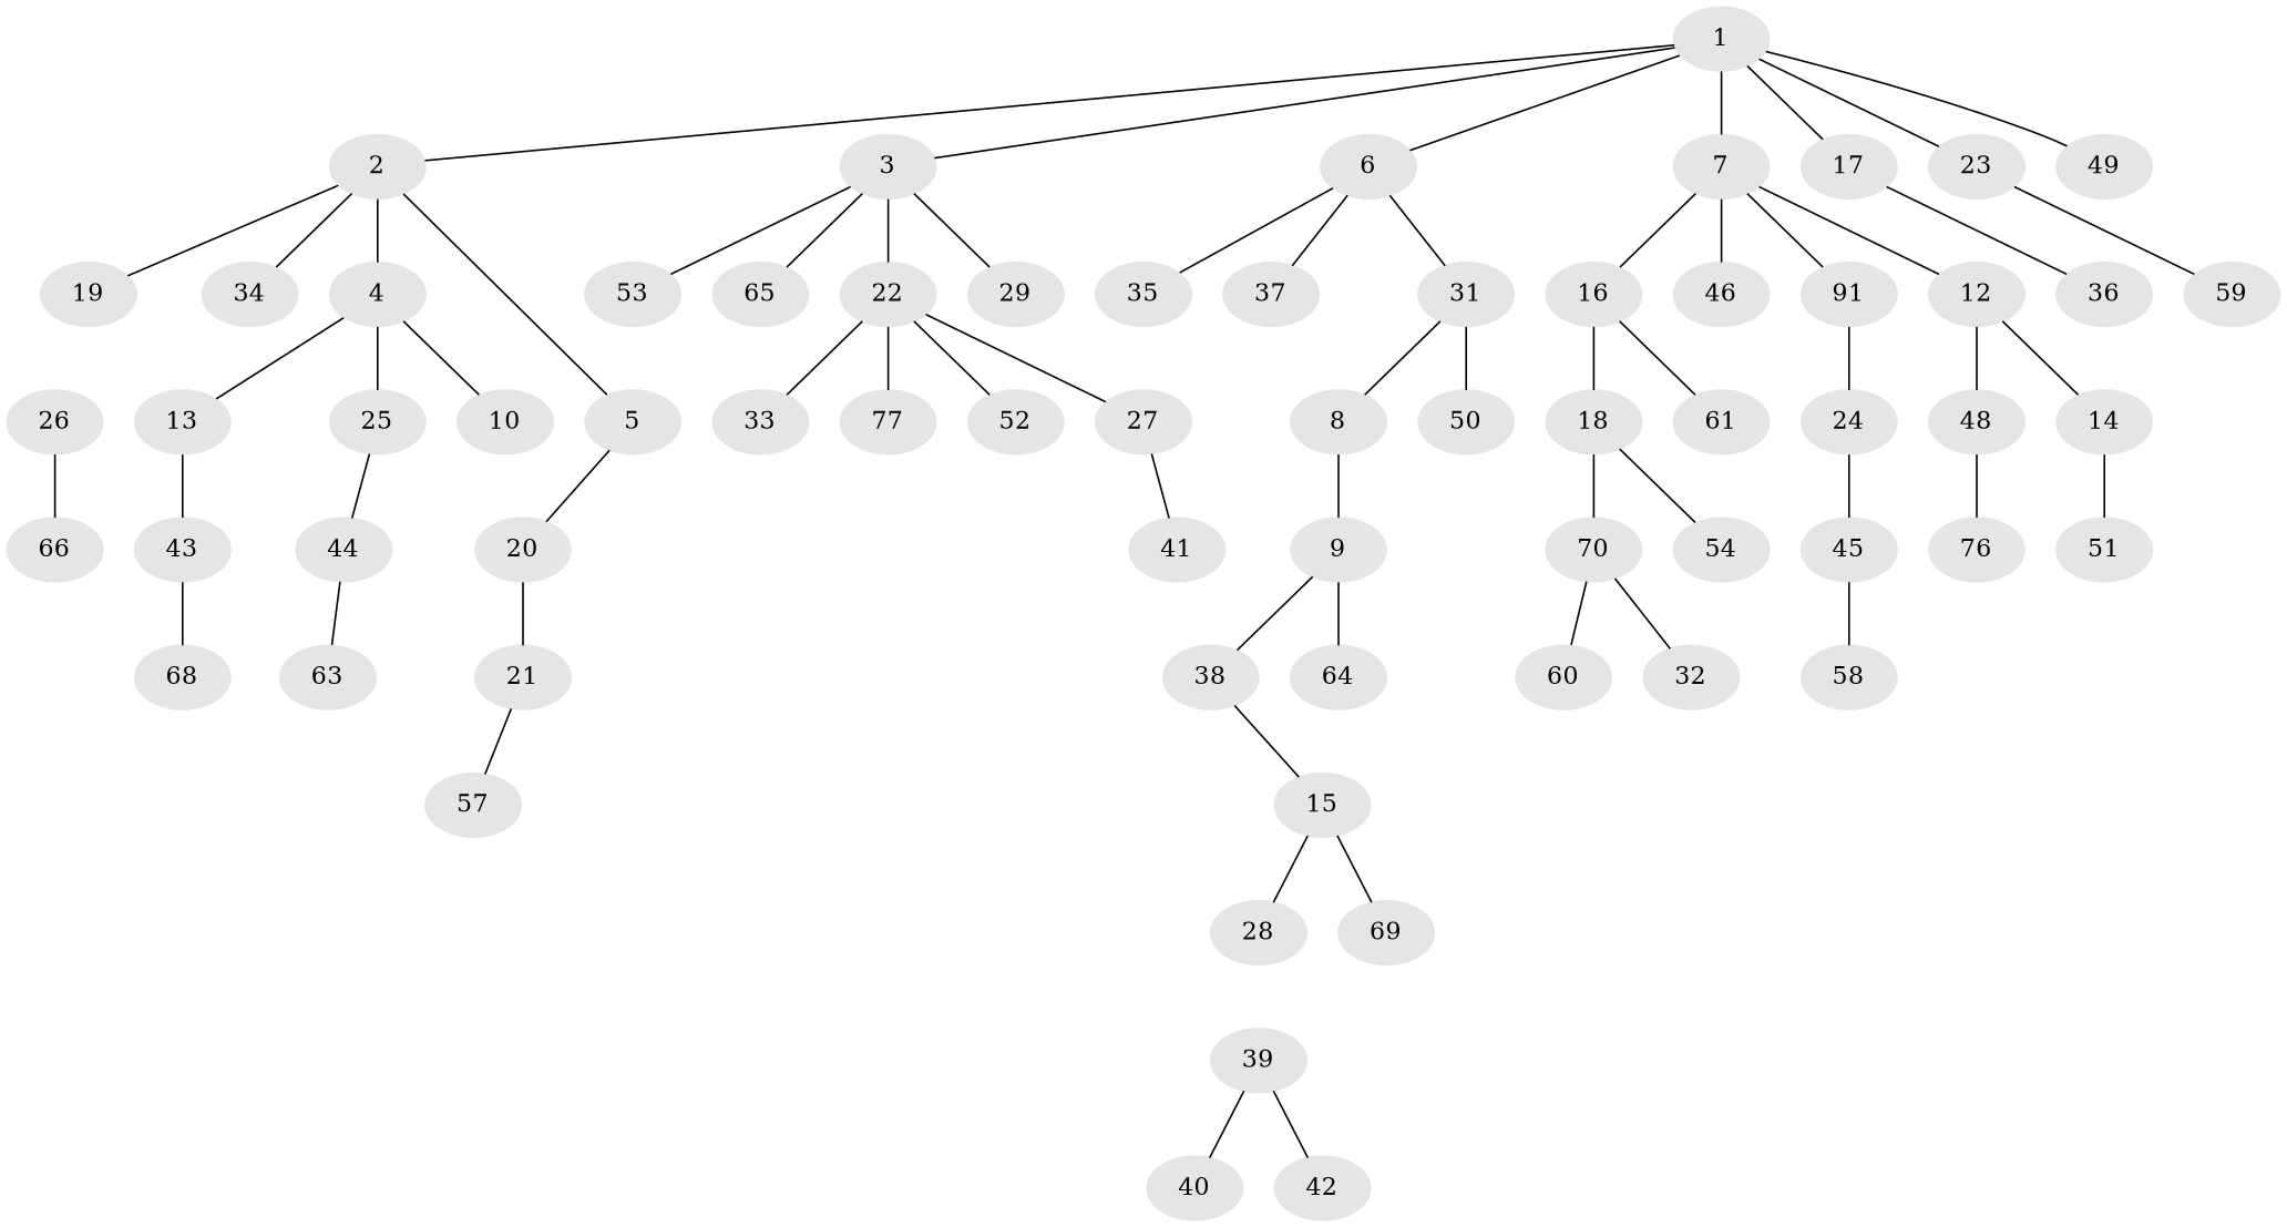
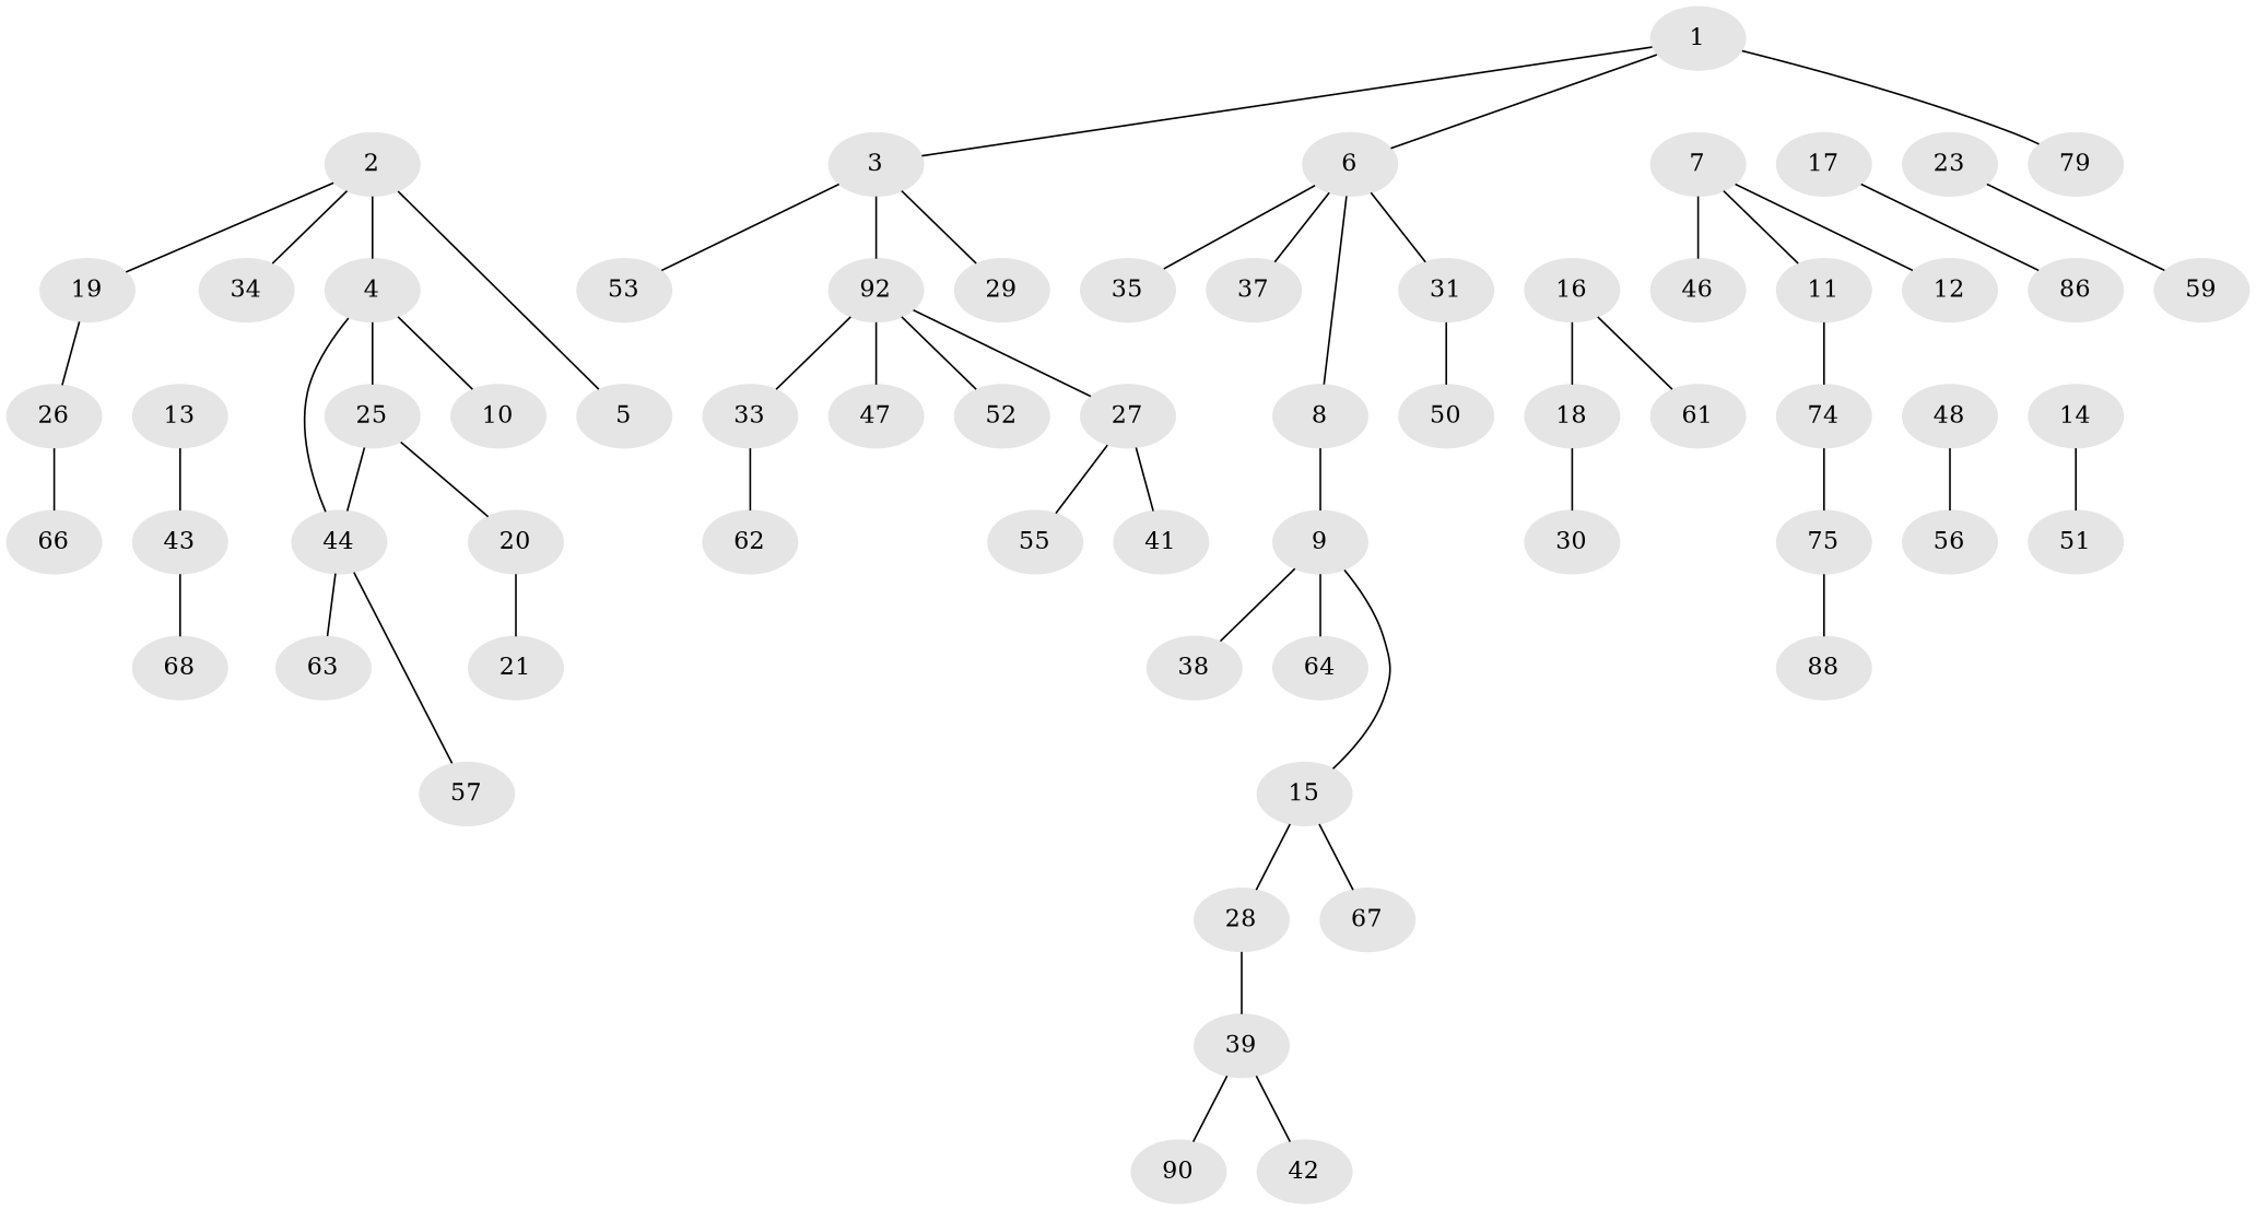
  graph {
    node [color=gray90 style=filled]
    1
    2
    3
    6
    7
    17
    23
-   49
+   49 [label=79]
    4
    5
    19
    34
-   22
+   22 [label=92]
    29
    53
-   65
    8
    31
    35
    37
-   11 [label=91]
+   11
    12
    16
    46
-   36
+   36 [label=86]
    59
    10
    13
    25
    20
    26
    27
    33
-   47 [label=77]
+   47
    52
    43
    44
    21
    9
    50
-   24
+   24 [label=74]
    14
    48
    18
    61
    15
    38
    64
    28
-   67 [label=69]
-   45
+   67
+   45 [label=75]
    51
-   56 [label=76]
+   56
    68
    39
-   30 [label=70]
-   54
-   32
-   60
+   30
    66
    57
    63
    41
-   58
-   40
+   55
+   62
+   58 [label=88]
+   40 [label=90]
    42
-   1 -- 2
    1 -- 3
    1 -- 6
-   1 -- 7
-   1 -- 17
-   1 -- 23
    1 -- 49
    2 -- 4
    2 -- 5
    2 -- 19
    2 -- 34
    3 -- 22
    3 -- 29
    3 -- 53
-   3 -- 65
-   31 -- 8
+   6 -- 8
    6 -- 31
    6 -- 35
    6 -- 37
    7 -- 11
    7 -- 12
-   7 -- 16
    7 -- 46
    17 -- 36
    23 -- 59
    4 -- 10
-   4 -- 13
+   4 -- 44
    4 -- 25
-   5 -- 20
+   25 -- 20
+   19 -- 26
    22 -- 27
    22 -- 33
    22 -- 47
    22 -- 52
    8 -- 9
    31 -- 50
    11 -- 24
-   12 -- 14
-   12 -- 48
    16 -- 18
    16 -- 61
    13 -- 43
    25 -- 44
    20 -- 21
    26 -- 66
    27 -- 41
+   27 -- 55
+   33 -- 62
    43 -- 68
-   21 -- 57
+   44 -- 57
    44 -- 63
-   38 -- 15
+   9 -- 15
    9 -- 38
    9 -- 64
    24 -- 45
    14 -- 51
    48 -- 56
    18 -- 30
-   18 -- 54
    15 -- 28
    15 -- 67
+   28 -- 39
    45 -- 58
    39 -- 40
    39 -- 42
-   30 -- 32
-   30 -- 60
  }
